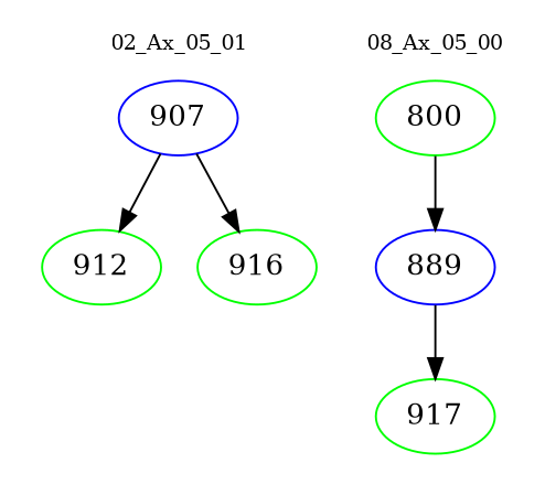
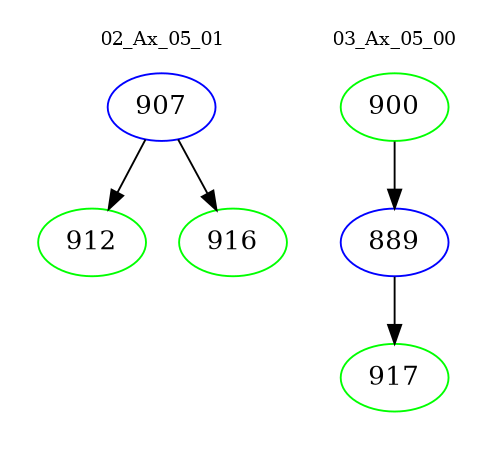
  digraph {
    node [color=green]
    edge [color=black]
    n1 [label=912]
    n2 [color=blue label=907]
    n3 [label=916]
-   n4 [label=800]
+   n4 [label=900]
    n5 [color=blue label=889]
    n6 [label=917]
    subgraph cluster_1 {
      color=white
      fontsize=10
      label="02_Ax_05_01"
      n1
      n2
      n3
    }
    subgraph cluster_2 {
      color=white
      fontsize=10
-     label="08_Ax_05_00"
+     label="03_Ax_05_00"
      n4
      n5
      n6
    }
    n2 -> n1
    n2 -> n3
    n4 -> n5
    n5 -> n6
  }
